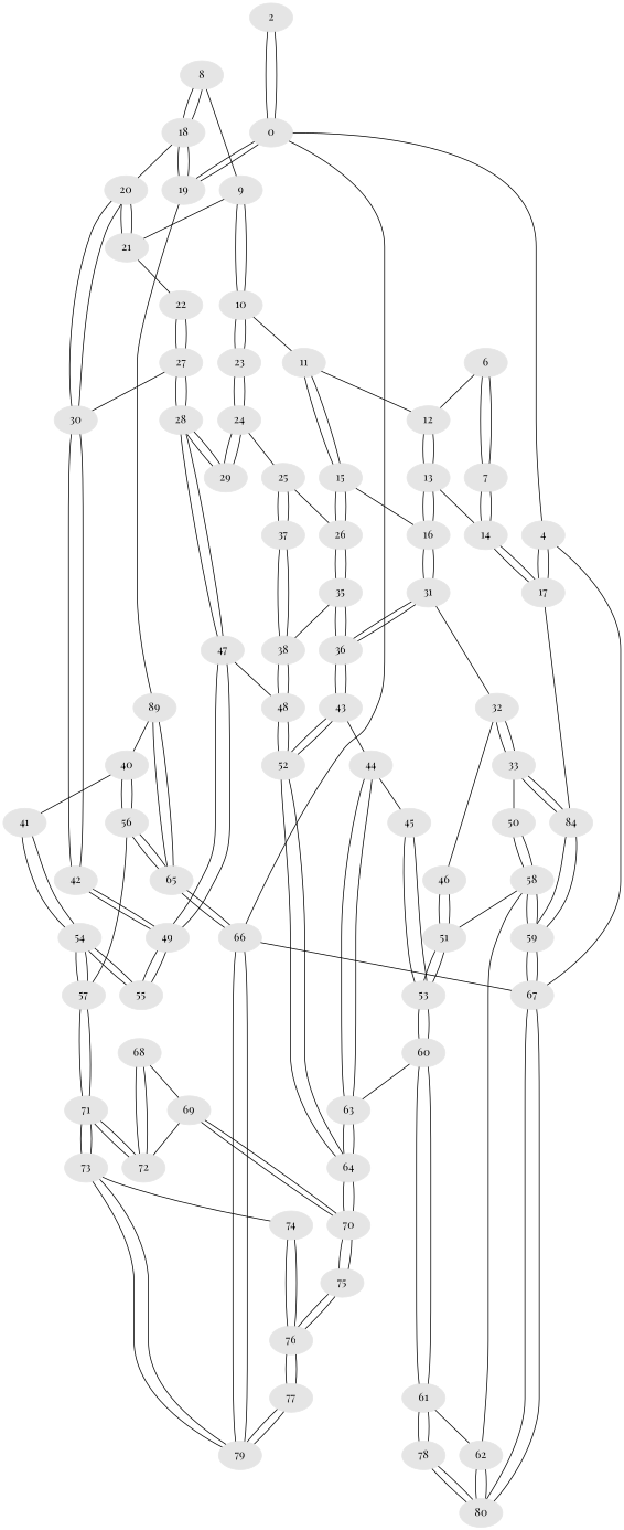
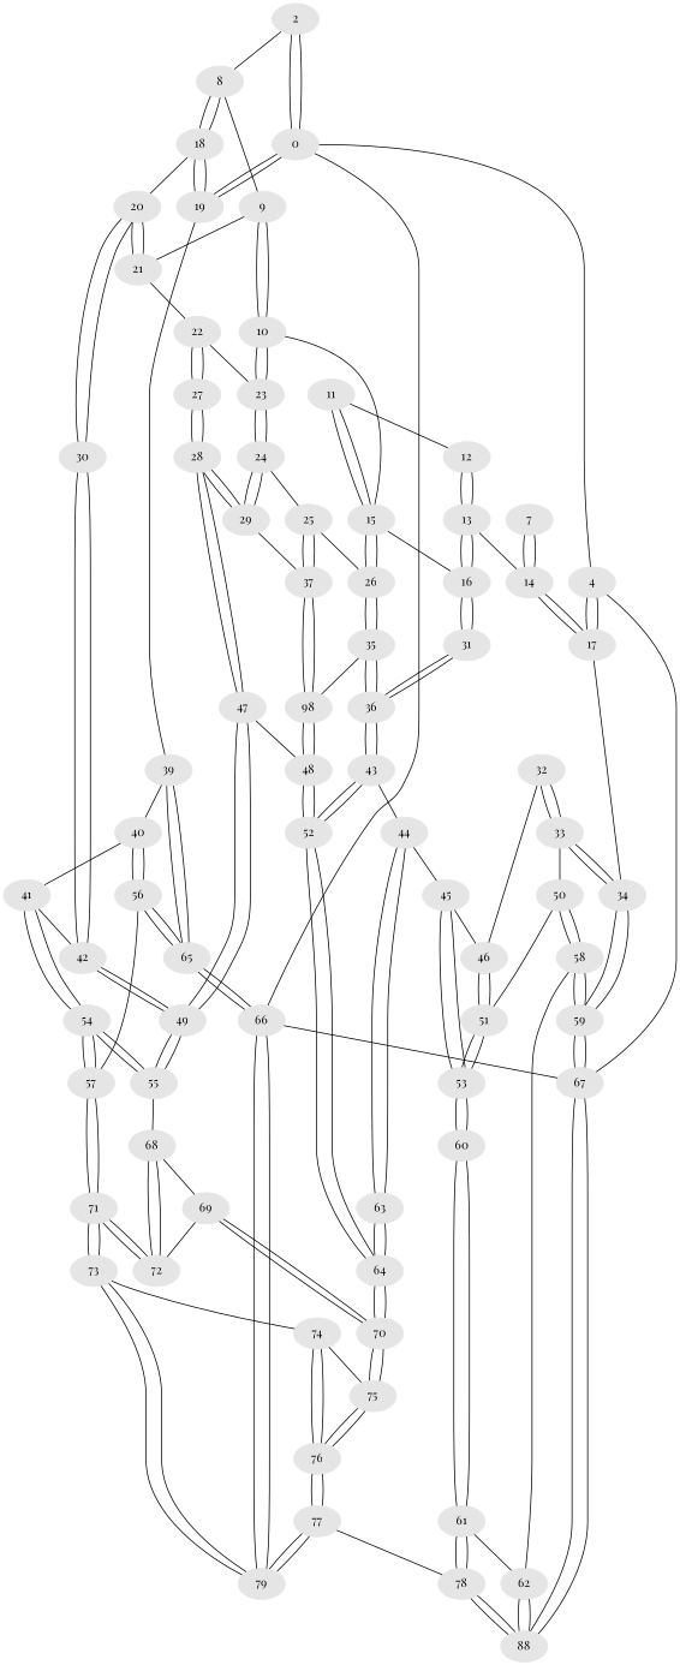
  graph {
    fontname="Playfair Display"
    node [color=gray90 fontname="Playfair Display" style=filled]
    edge [fontname="Playfair Display"]
    n1 [label=0]
    2
    8
-   6
    7
    12
    4
    19
    66
    9
    18
    17
    67
-   39 [label=89]
+   39
    79
-   34 [label=84]
-   80
+   34
+   80 [label=88]
    14
    13
    10
    21
    20
    11
    23
    22
    15
    24
    16
    26
    31
    35
    32
    36
    59
    30
    40
    65
    42
    27
    28
    25
    29
    37
-   38
+   38 [label=98]
    47
    48
    49
    33
    46
    43
    50
    51
    58
    44
    52
    41
    56
    54
    57
    55
    45
    63
    64
    53
    60
    68
    62
    70
    61
    71
    69
    72
    73
    78
    75
    76
    74
    77
    n1 -- 4
    n1 -- 19
    n1 -- 19
    n1 -- 66
    2 -- n1
    2 -- n1
+   2 -- 8
    8 -- 9
    8 -- 18
    8 -- 18
-   6 -- 7
-   6 -- 7
-   6 -- 12
    7 -- 14
    7 -- 14
    12 -- 13
    12 -- 13
    4 -- 17
    4 -- 17
    4 -- 67
    19 -- 39
    66 -- 67
    66 -- 79
    66 -- 79
    9 -- 10
    9 -- 10
    9 -- 21
    18 -- 19
    18 -- 19
    18 -- 20
    17 -- 34
    67 -- 80
    67 -- 80
    39 -- 40
    39 -- 65
    39 -- 65
    34 -- 59
    34 -- 59
    14 -- 17
    14 -- 17
    13 -- 14
    13 -- 16
    13 -- 16
-   10 -- 11
+   10 -- 15
    10 -- 23
    10 -- 23
    21 -- 22
    20 -- 21
    20 -- 21
    20 -- 30
    20 -- 30
    11 -- 12
    11 -- 15
    11 -- 15
    23 -- 24
    23 -- 24
+   22 -- 23
    22 -- 27
    22 -- 27
    15 -- 16
    15 -- 26
    15 -- 26
    24 -- 25
    24 -- 29
    24 -- 29
    16 -- 31
    16 -- 31
    26 -- 35
    26 -- 35
-   31 -- 32
    31 -- 36
    31 -- 36
    35 -- 36
    35 -- 36
    35 -- 38
    32 -- 33
    32 -- 33
    32 -- 46
    36 -- 43
    36 -- 43
    59 -- 67
    59 -- 67
    30 -- 42
    30 -- 42
    40 -- 41
    40 -- 56
    40 -- 56
    65 -- 66
    65 -- 66
    42 -- 49
    42 -- 49
-   27 -- 30
    27 -- 28
    27 -- 28
    28 -- 29
    28 -- 29
    28 -- 47
    28 -- 47
    25 -- 26
    25 -- 37
    25 -- 37
+   29 -- 37
    37 -- 38
    37 -- 38
    38 -- 48
    38 -- 48
    47 -- 48
    47 -- 49
    47 -- 49
    48 -- 52
    48 -- 52
    49 -- 55
    49 -- 55
    33 -- 34
    33 -- 34
    33 -- 50
    46 -- 51
    46 -- 51
    43 -- 44
    43 -- 52
    43 -- 52
-   58 -- 51
+   50 -- 51
    50 -- 58
    50 -- 58
    51 -- 53
    51 -- 53
    58 -- 59
    58 -- 59
    58 -- 62
    44 -- 45
    44 -- 63
    44 -- 63
    52 -- 64
    52 -- 64
+   41 -- 42
    41 -- 54
    41 -- 54
    56 -- 65
    56 -- 65
    56 -- 57
    54 -- 57
    54 -- 57
    54 -- 55
    54 -- 55
    57 -- 71
    57 -- 71
+   55 -- 68
+   45 -- 46
    45 -- 53
    45 -- 53
    63 -- 64
    63 -- 64
    64 -- 70
    64 -- 70
    53 -- 60
    53 -- 60
-   60 -- 63
    60 -- 61
    60 -- 61
    68 -- 69
    68 -- 72
    68 -- 72
    62 -- 80
    62 -- 80
    70 -- 75
    70 -- 75
    61 -- 62
    61 -- 78
    61 -- 78
    71 -- 72
    71 -- 72
    71 -- 73
    71 -- 73
    69 -- 70
    69 -- 70
    69 -- 72
    73 -- 79
    73 -- 79
    73 -- 74
    78 -- 80
    78 -- 80
    75 -- 76
    75 -- 76
    76 -- 77
    76 -- 77
+   74 -- 75
    74 -- 76
    74 -- 76
    77 -- 79
    77 -- 79
+   77 -- 78
  }
